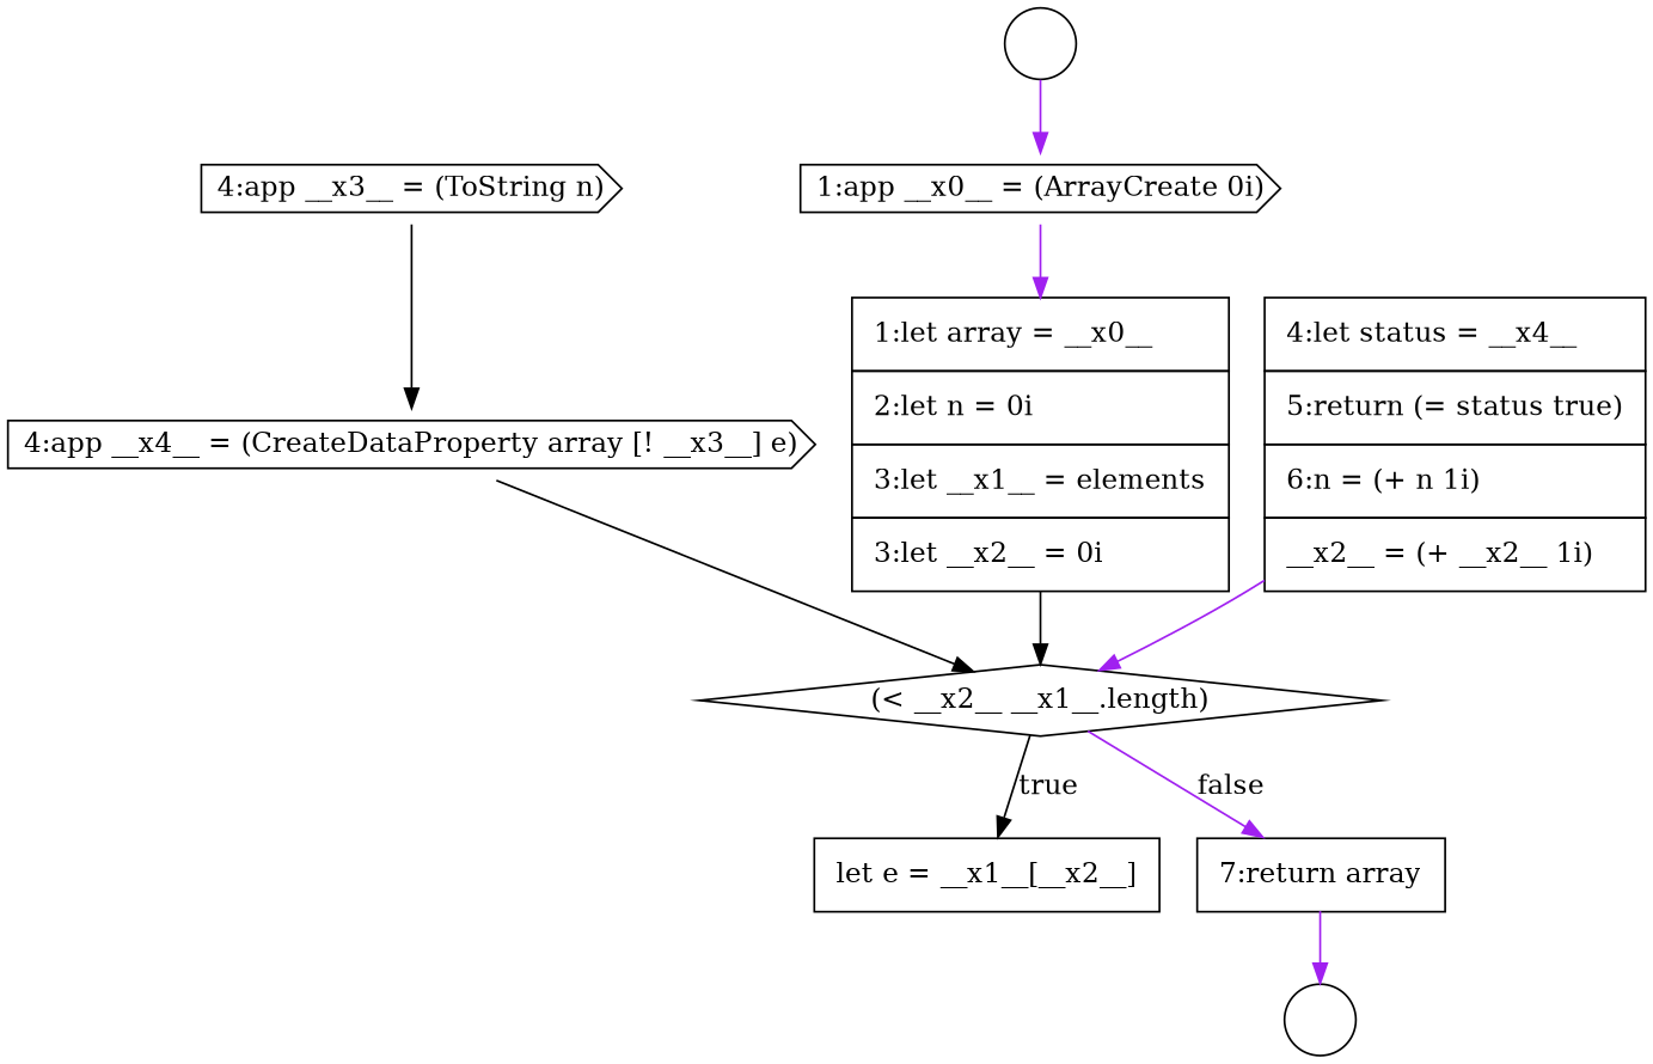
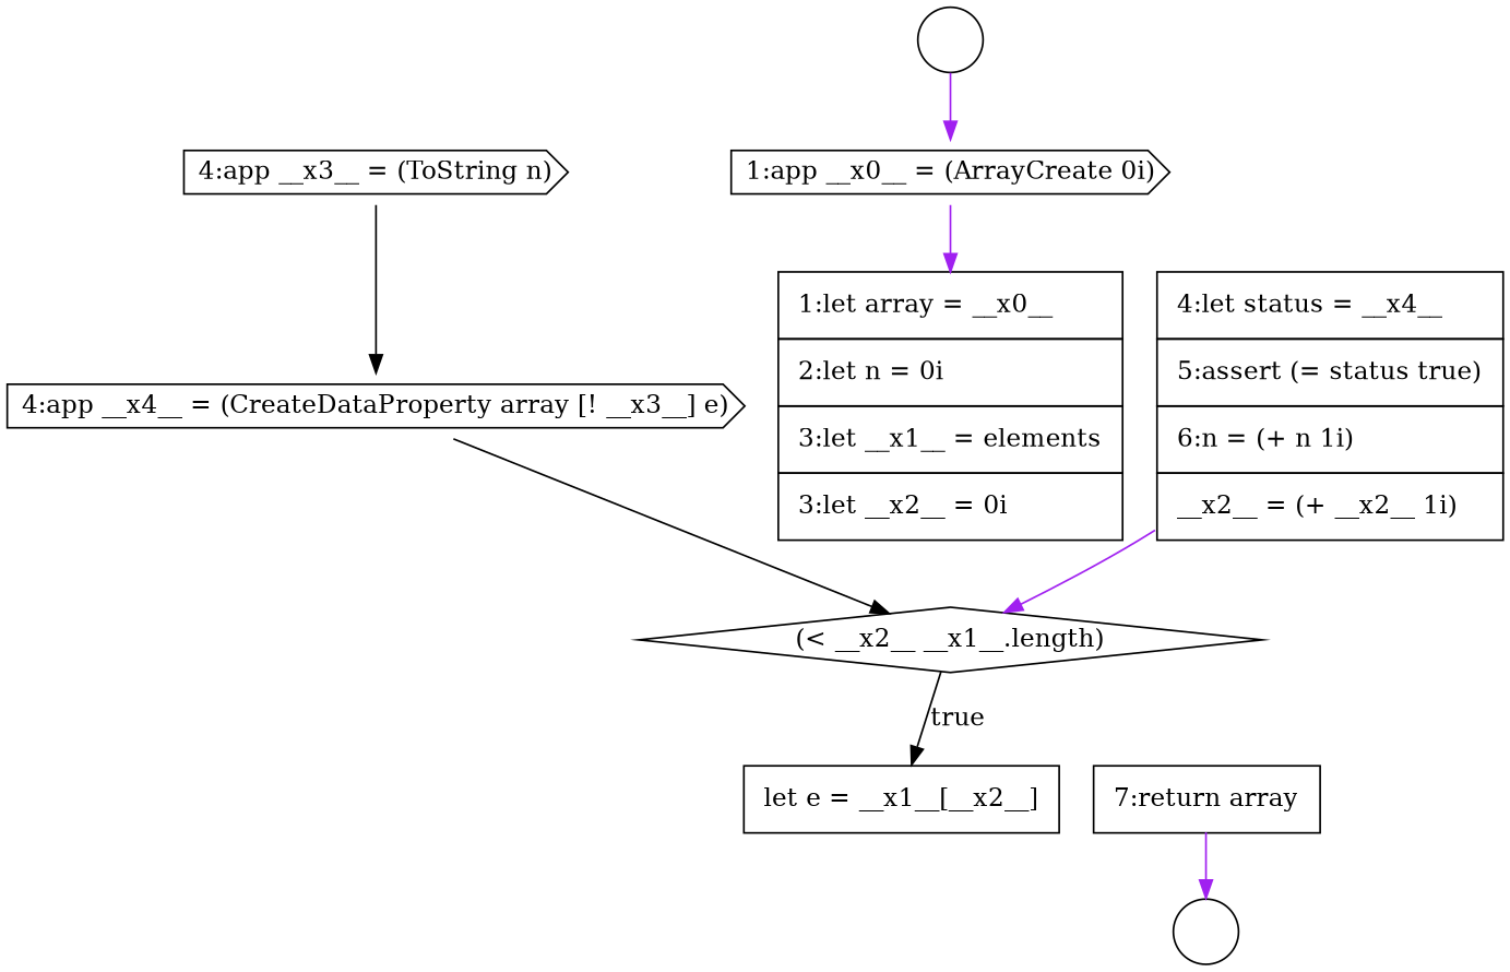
  digraph {
    node [color=black fillcolor=white shape=none style=filled]
    edge [color=purple]
    n1 [label=<<font color="black">     <table border="0" cellborder="1" cellspacing="0" cellpadding="10">       <tr><td align="left">let e = __x1__[__x2__]</td></tr>     </table>   </font>> margin=0]
    n2 [label=<<font color="black">4:app __x3__ = (ToString n)</font>> shape=cds]
    n3 [label=<<font color="black">4:app __x4__ = (CreateDataProperty array [! __x3__] e)</font>> shape=cds]
    n4 [label=" " shape=circle]
    n5 [label=<<font color="black">1:app __x0__ = (ArrayCreate 0i)</font>> shape=cds]
    n6 [label=<<font color="black">     <table border="0" cellborder="1" cellspacing="0" cellpadding="10">       <tr><td align="left">1:let array = __x0__</td></tr>       <tr><td align="left">2:let n = 0i</td></tr>       <tr><td align="left">3:let __x1__ = elements</td></tr>       <tr><td align="left">3:let __x2__ = 0i</td></tr>     </table>   </font>> margin=0]
-   n7 [label=<<font color="black">     <table border="0" cellborder="1" cellspacing="0" cellpadding="10">       <tr><td align="left">4:let status = __x4__</td></tr>       <tr><td align="left">5:return (= status true)</td></tr>       <tr><td align="left">6:n = (+ n 1i)</td></tr>       <tr><td align="left">__x2__ = (+ __x2__ 1i)</td></tr>     </table>   </font>> margin=0]
+   n7 [label=<<font color="black">     <table border="0" cellborder="1" cellspacing="0" cellpadding="10">       <tr><td align="left">4:let status = __x4__</td></tr>       <tr><td align="left">5:assert (= status true)</td></tr>       <tr><td align="left">6:n = (+ n 1i)</td></tr>       <tr><td align="left">__x2__ = (+ __x2__ 1i)</td></tr>     </table>   </font>> margin=0]
    n8 [label=<<font color="black">(&lt; __x2__ __x1__.length)</font>> shape=diamond]
    n9 [label=<<font color="black">     <table border="0" cellborder="1" cellspacing="0" cellpadding="10">       <tr><td align="left">7:return array</td></tr>     </table>   </font>> margin=0]
    n10 [label=" " shape=circle]
    n2 -> n3 [color=black]
    n3 -> n8 [color=black]
    n4 -> n5
    n5 -> n6
-   n6 -> n8 [color=black]
    n7 -> n8
    n8 -> n1 [color=black label=<<font color="black">true</font>>]
-   n8 -> n9 [label=<<font color="black">false</font>>]
    n9 -> n10
  }
